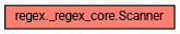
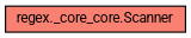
  digraph {
    rankdir=TB
    fontname=Roboto
-   n1 [color=black fillcolor=salmon fontname=Roboto fontsize=10 height=0.2 label="regex._regex_core.Scanner" shape=record style=filled width=0.4]
+   n1 [color=black fillcolor=salmon fontname=Roboto fontsize=10 height=0.2 label="regex._core_core.Scanner" shape=record style=filled width=0.4]
  }
